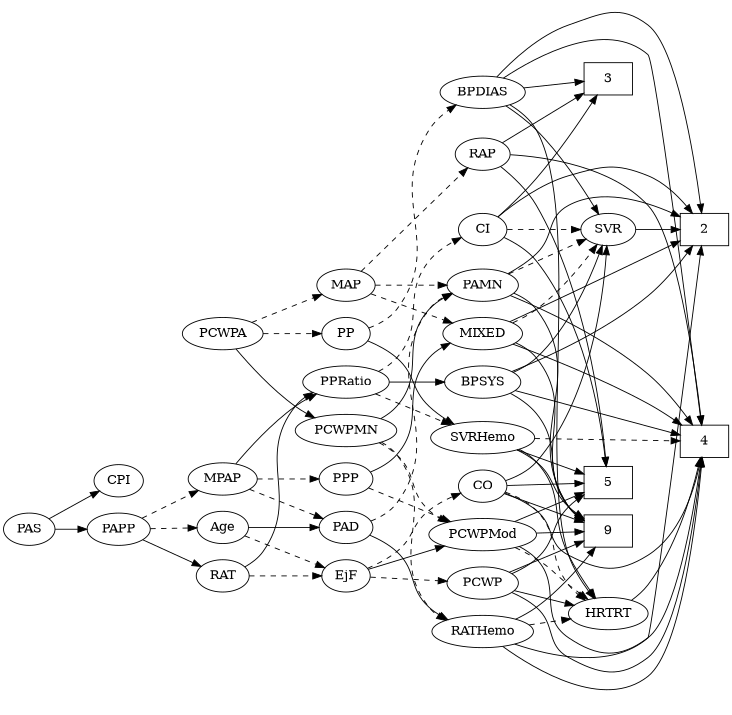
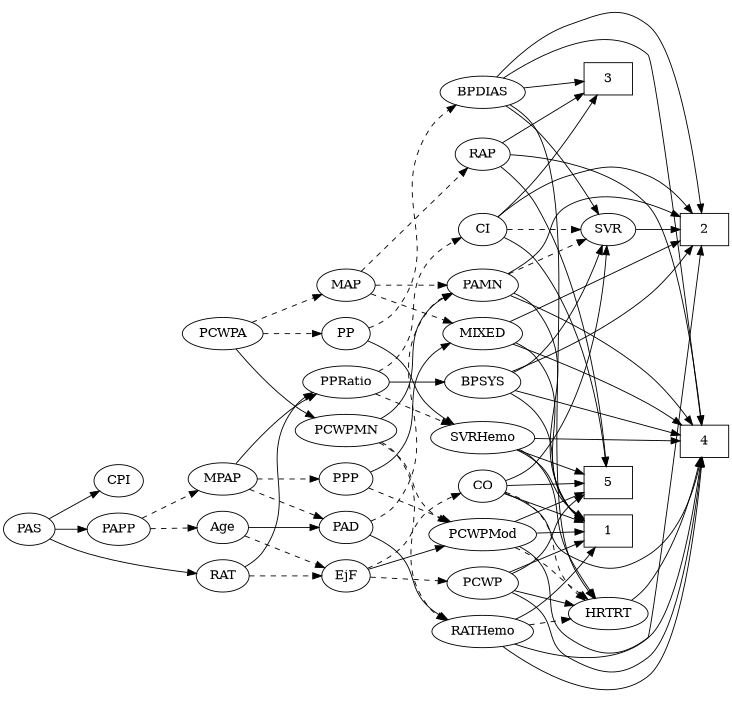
  strict digraph {
    rankdir=LR
    edge [style=solid]
-   1 [height=0.5 shape=box width=0.75 label=9]
+   1 [height=0.5 shape=box width=0.75]
    2 [height=0.5 shape=box width=0.75]
    3 [height=0.5 shape=box width=0.75]
    4 [height=0.5 shape=box width=0.75]
    5 [height=0.5 shape=box width=0.75]
    Age [height=0.5 width=0.75]
    EjF [height=0.5 width=0.75]
    PAD [height=0.5 width=0.79437]
    CO [height=0.5 width=0.75]
    PCWPMod [height=0.5 width=1.4443]
    PCWP [height=0.5 width=0.97491]
    PAMN [height=0.5 width=1.011]
    RATHemo [height=0.5 width=1.3721]
    SVR [height=0.5 width=0.77632]
    HRTRT [height=0.5 width=1.1013]
    RAP [height=0.5 width=0.77632]
    MIXED [height=0.5 width=1.1193]
    MPAP [height=0.5 width=0.97491]
    PPP [height=0.5 width=0.75]
    PPRatio [height=0.5 width=1.1013]
    BPSYS [height=0.5 width=1.0471]
    SVRHemo [height=0.5 width=1.3902]
    CI [height=0.5 width=0.75]
    PAS [height=0.5 width=0.75]
    CPI [height=0.5 width=0.75]
    PAPP [height=0.5 width=0.88464]
    RAT [height=0.5 width=0.75827]
    PCWPA [height=0.5 width=1.1555]
    PCWPMN [height=0.5 width=1.3902]
    MAP [height=0.5 width=0.84854]
    PP [height=0.5 width=0.75]
    BPDIAS [height=0.5 width=1.1735]
    Age -> EjF [style=dashed]
    Age -> PAD
    EjF -> CO [style=dashed]
    EjF -> PCWPMod
    EjF -> PCWP [style=dashed]
    PAD -> PAMN [style=dashed]
    PAD -> RATHemo
    CO -> 1
    CO -> 4
    CO -> 5
    CO -> SVR
    CO -> HRTRT [style=dashed]
    PCWPMod -> 1
    PCWPMod -> 4
    PCWPMod -> 5
    PCWPMod -> HRTRT [style=dashed]
    PCWP -> 1
    PCWP -> 4
    PCWP -> 5
    PCWP -> HRTRT
    PAMN -> 1
    PAMN -> 2
    PAMN -> 4
    PAMN -> SVR [style=dashed]
    RATHemo -> 1
    RATHemo -> 2
    RATHemo -> 4
    RATHemo -> HRTRT [style=dashed]
    SVR -> 2
    HRTRT -> 4
    RAP -> 3
    RAP -> 4
    RAP -> 5
    MIXED -> 1
    MIXED -> 2
    MIXED -> 4
-   MIXED -> SVR [style=dashed]
    MPAP -> PAD [style=dashed]
    MPAP -> PPP [style=dashed]
    MPAP -> PPRatio
    PPP -> PCWPMod [style=dashed]
    PPP -> MIXED
    PPRatio -> BPSYS
    PPRatio -> SVRHemo [style=dashed]
    PPRatio -> CI [style=dashed]
    BPSYS -> 1
    BPSYS -> 2
    BPSYS -> 4
    BPSYS -> SVR
    SVRHemo -> 1
-   SVRHemo -> 4 [style=dashed]
+   SVRHemo -> 4
    SVRHemo -> 5
    SVRHemo -> HRTRT
    CI -> 2
    CI -> 3
    CI -> 5
    CI -> SVR [style=dashed]
    PAS -> CPI
    PAS -> PAPP
    PAPP -> Age [style=dashed]
    PAPP -> MPAP [style=dashed]
-   PAPP -> RAT
+   PAS -> RAT
    RAT -> EjF [style=dashed]
    RAT -> PPRatio
    PCWPA -> PCWPMN
    PCWPA -> MAP [style=dashed]
    PCWPA -> PP [style=dashed]
    PCWPMN -> PCWPMod [style=dashed]
    PCWPMN -> PAMN
    PCWPMN -> RATHemo [style=dashed]
    MAP -> PAMN [style=dashed]
    MAP -> RAP [style=dashed]
    MAP -> MIXED [style=dashed]
    PP -> SVRHemo
    PP -> BPDIAS [style=dashed]
    BPDIAS -> 2
    BPDIAS -> 3
    BPDIAS -> 4
    BPDIAS -> SVR
    BPDIAS -> HRTRT
  }
